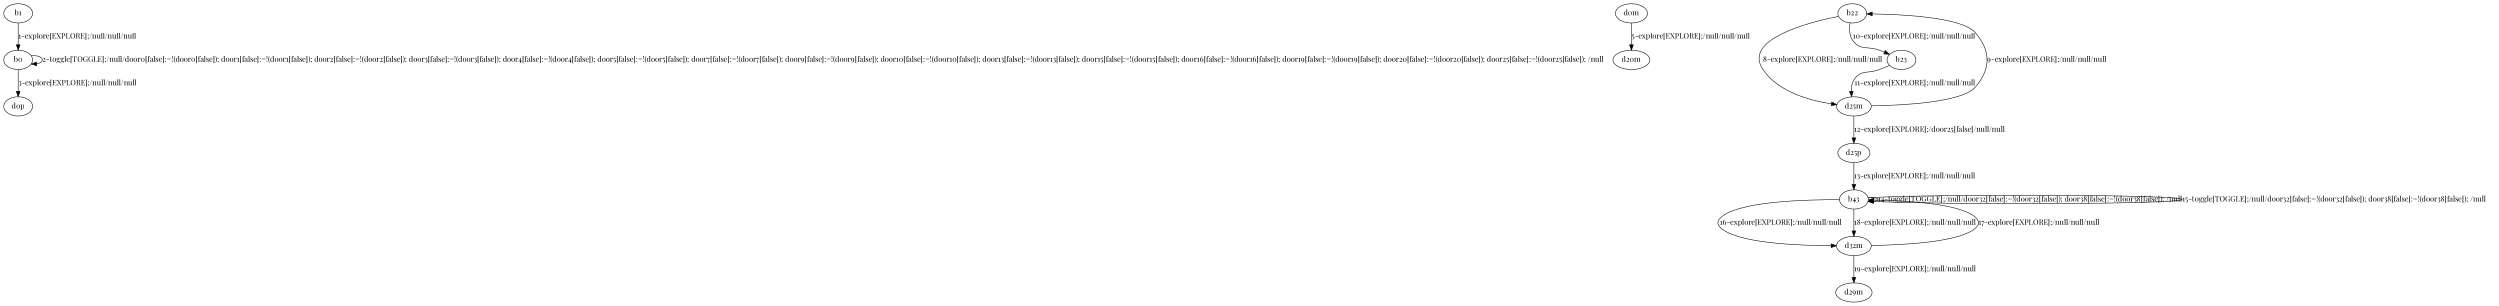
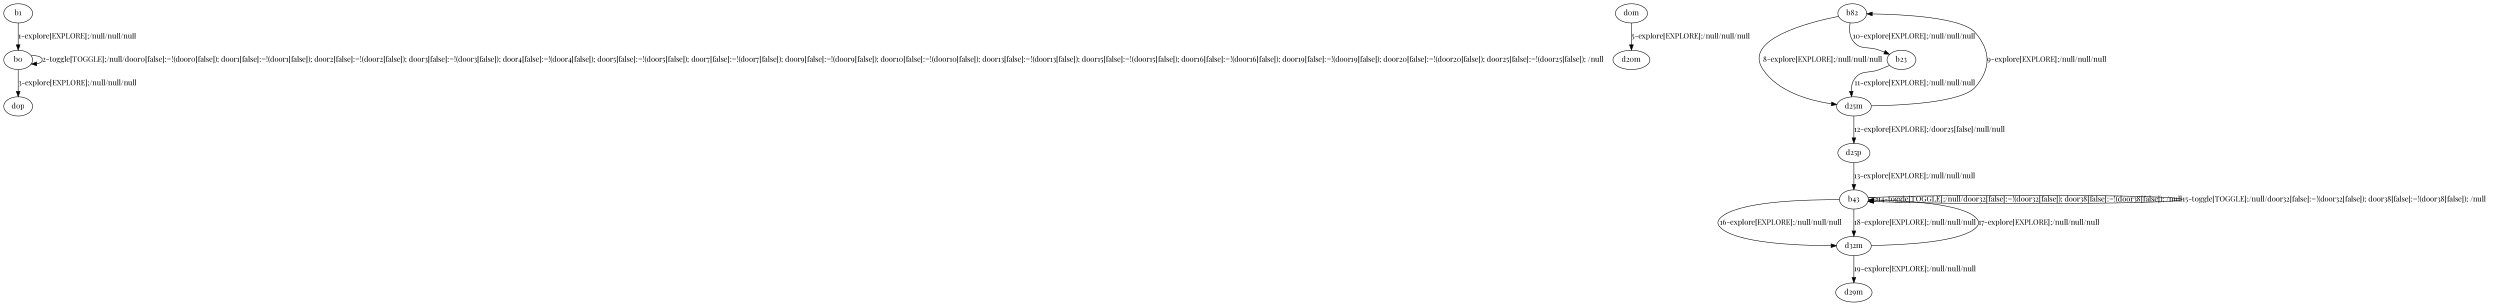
  digraph {
    fontname="Playfair Display"
    node [fontname="Playfair Display"]
    edge [fontname="Playfair Display"]
    b1
    b0
    d0p
    d0m
    d20m
-   b22
+   b22 [label=b82]
    d25m
    b23
    d25p
    b43
    d32m
    d29m
    b1 -> b0 [label="1-explore[EXPLORE];/null/null/null"]
    b0 -> b0 [label="2-toggle[TOGGLE];/null/door0[false]:=!(door0[false]); door1[false]:=!(door1[false]); door2[false]:=!(door2[false]); door3[false]:=!(door3[false]); door4[false]:=!(door4[false]); door5[false]:=!(door5[false]); door7[false]:=!(door7[false]); door9[false]:=!(door9[false]); door10[false]:=!(door10[false]); door13[false]:=!(door13[false]); door15[false]:=!(door15[false]); door16[false]:=!(door16[false]); door19[false]:=!(door19[false]); door20[false]:=!(door20[false]); door25[false]:=!(door25[false]); /null"]
    b0 -> d0p [label="3-explore[EXPLORE];/null/null/null"]
    d0m -> d20m [label="5-explore[EXPLORE];/null/null/null"]
    b22 -> d25m [label="8-explore[EXPLORE];/null/null/null"]
    b22 -> b23 [label="10-explore[EXPLORE];/null/null/null"]
    d25m -> b22 [label="9-explore[EXPLORE];/null/null/null"]
    d25m -> d25p [label="12-explore[EXPLORE];/door25[false]/null/null"]
    b23 -> d25m [label="11-explore[EXPLORE];/null/null/null"]
    d25p -> b43 [label="13-explore[EXPLORE];/null/null/null"]
    b43 -> b43 [label="14-toggle[TOGGLE];/null/door32[false]:=!(door32[false]); door38[false]:=!(door38[false]); /null"]
    b43 -> b43 [label="15-toggle[TOGGLE];/null/door32[false]:=!(door32[false]); door38[false]:=!(door38[false]); /null"]
    b43 -> d32m [label="16-explore[EXPLORE];/null/null/null"]
    b43 -> d32m [label="18-explore[EXPLORE];/null/null/null"]
    d32m -> b43 [label="17-explore[EXPLORE];/null/null/null"]
    d32m -> d29m [label="19-explore[EXPLORE];/null/null/null"]
  }
